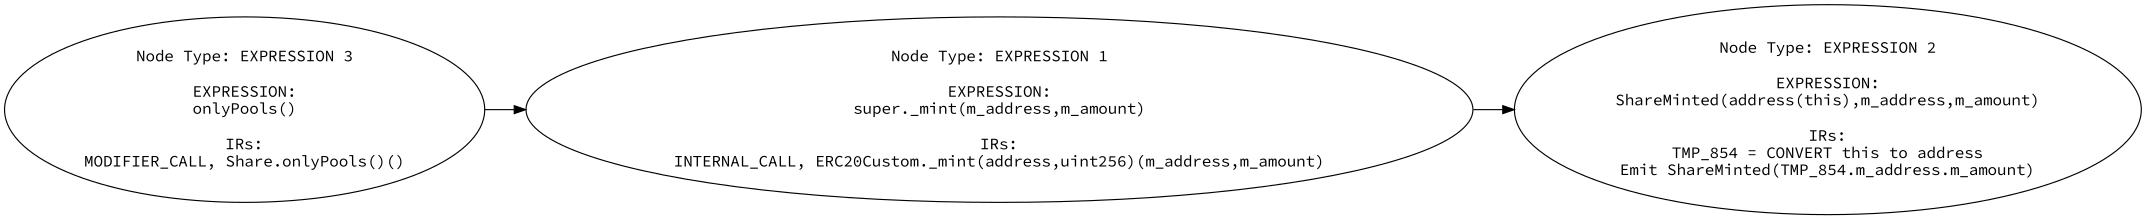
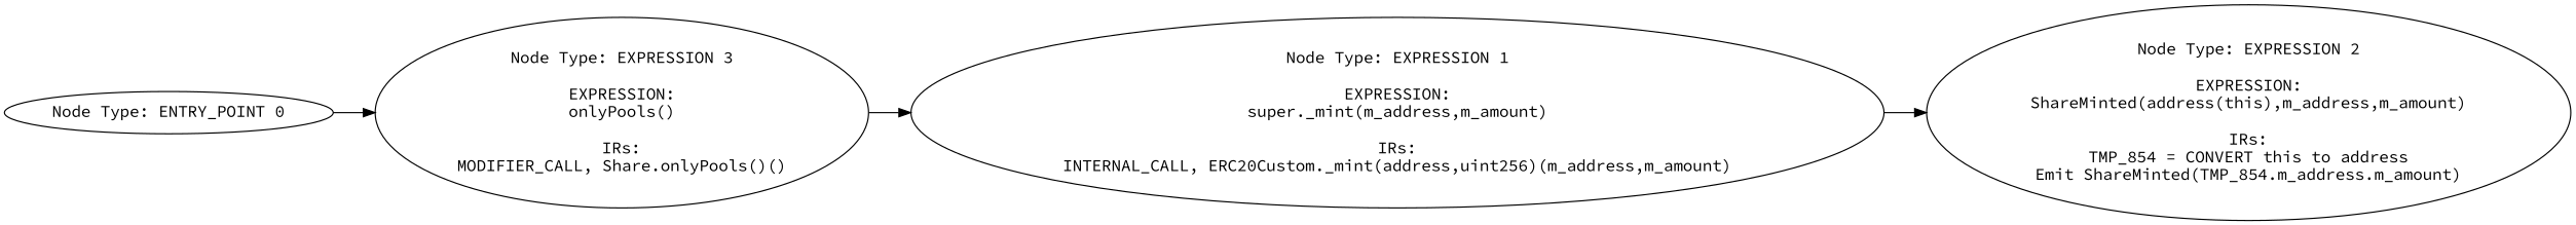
  digraph {
    rankdir=LR
    fontname="Source Code Pro"
    node [fontname="Source Code Pro"]
    edge [fontname="Source Code Pro"]
+   n1 [label="Node Type: ENTRY_POINT 0\n"]
    n2 [label="Node Type: EXPRESSION 3\n\nEXPRESSION:\nonlyPools()\n\nIRs:\nMODIFIER_CALL, Share.onlyPools()()"]
    n3 [label="Node Type: EXPRESSION 1\n\nEXPRESSION:\nsuper._mint(m_address,m_amount)\n\nIRs:\nINTERNAL_CALL, ERC20Custom._mint(address,uint256)(m_address,m_amount)"]
    n4 [label="Node Type: EXPRESSION 2\n\nEXPRESSION:\nShareMinted(address(this),m_address,m_amount)\n\nIRs:\nTMP_854 = CONVERT this to address\nEmit ShareMinted(TMP_854.m_address.m_amount)"]
+   n1 -> n2
    n2 -> n3
    n3 -> n4
  }
